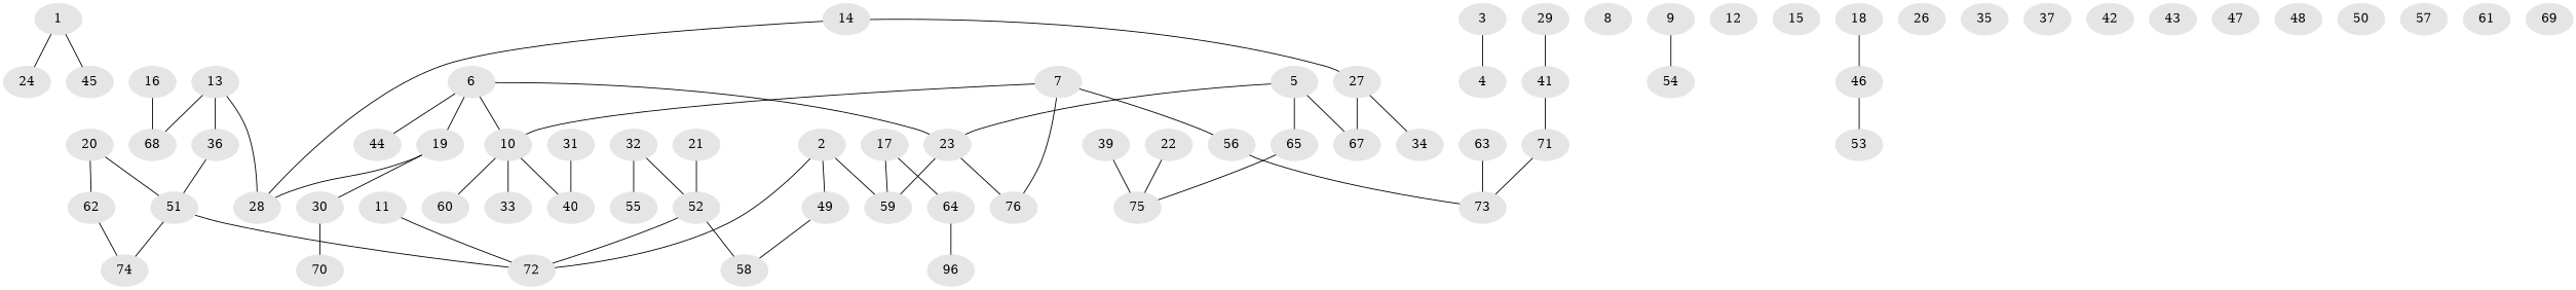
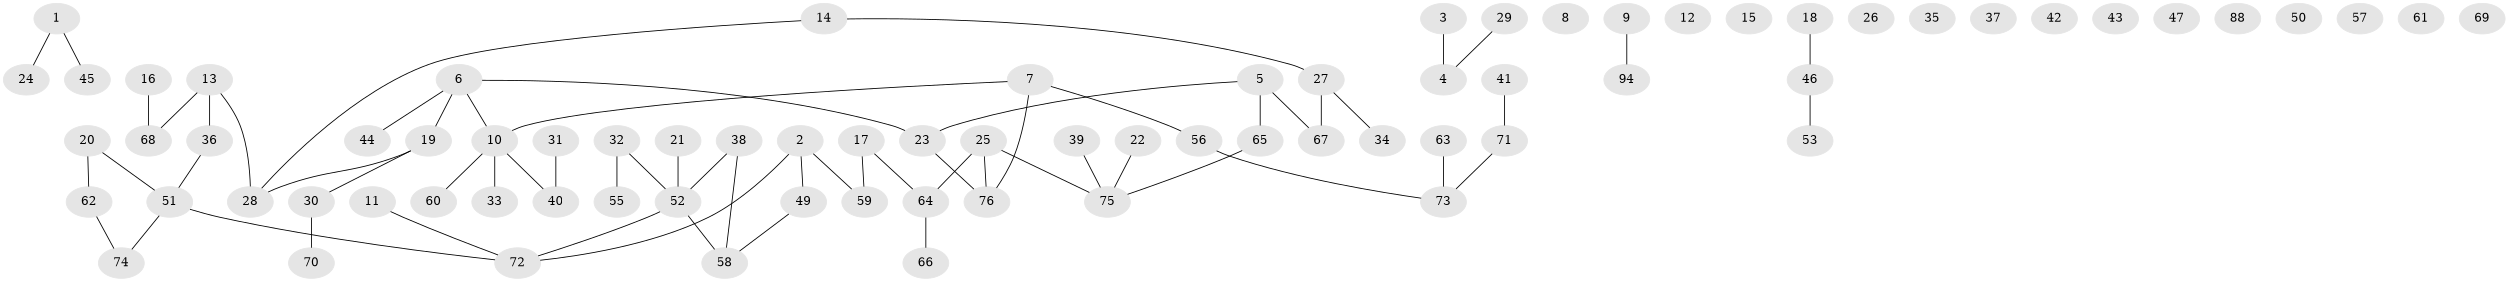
  graph {
    node [color=gray90 style=filled]
    1
    24
    45
    2
    49
    59
    72
    58
    3
    4
    5
    23
    65
    67
    16
    68
    76
    75
    6
    10
    19
    44
    33
    40
    60
    28
    30
    7
    56
    73
    8
    9
-   54
+   54 [label=94]
    11
    12
    13
    36
    51
    14
    27
    34
    15
    17
    64
-   66 [label=96]
+   66
    18
    46
    53
    70
    20
    62
    74
    21
    52
    22
+   25
    26
    29
    41
    71
    31
    32
    55
    35
    37
+   38
    39
    42
    43
    47
-   48
+   48 [label=88]
    50
    57
    61
    63
    69
    1 -- 24
    1 -- 45
    2 -- 49
    2 -- 59
    2 -- 72
    49 -- 58
    3 -- 4
    5 -- 23
    5 -- 65
    5 -- 67
-   23 -- 59
    23 -- 76
    65 -- 75
    16 -- 68
    6 -- 23
    6 -- 10
    6 -- 19
    6 -- 44
    10 -- 33
    10 -- 40
    10 -- 60
    19 -- 28
    19 -- 30
    30 -- 70
    7 -- 76
    7 -- 10
    7 -- 56
    56 -- 73
    9 -- 54
    11 -- 72
    13 -- 68
    13 -- 28
    13 -- 36
    36 -- 51
    51 -- 72
    51 -- 74
    14 -- 28
    14 -- 27
    27 -- 67
    27 -- 34
    17 -- 59
    17 -- 64
    64 -- 66
    18 -- 46
    46 -- 53
    20 -- 51
    20 -- 62
    62 -- 74
    21 -- 52
    52 -- 72
    52 -- 58
    22 -- 75
-   29 -- 41
+   25 -- 76
+   25 -- 75
+   25 -- 64
+   29 -- 4
    41 -- 71
    71 -- 73
    31 -- 40
    32 -- 52
    32 -- 55
+   38 -- 58
+   38 -- 52
    39 -- 75
    63 -- 73
  }
